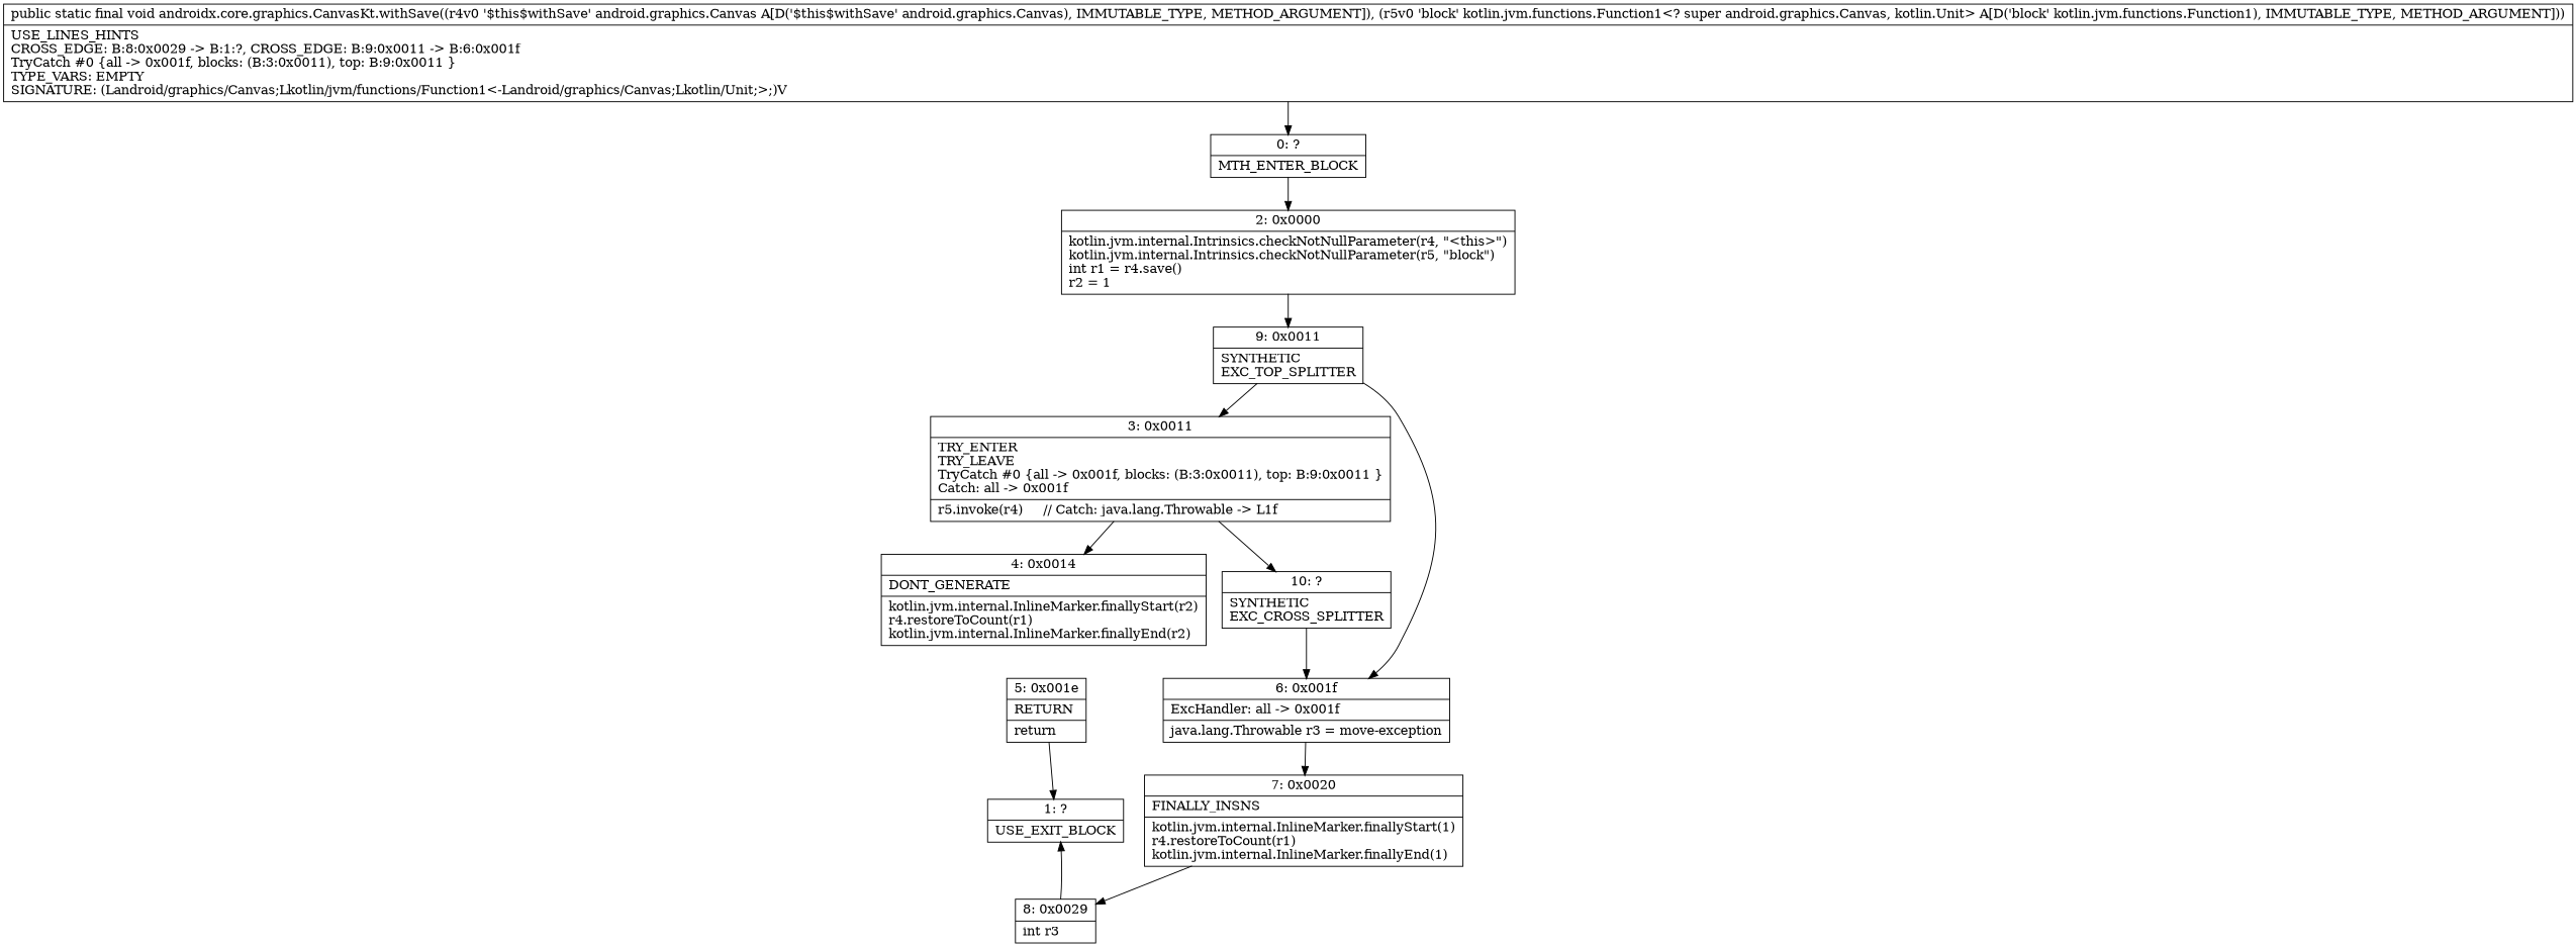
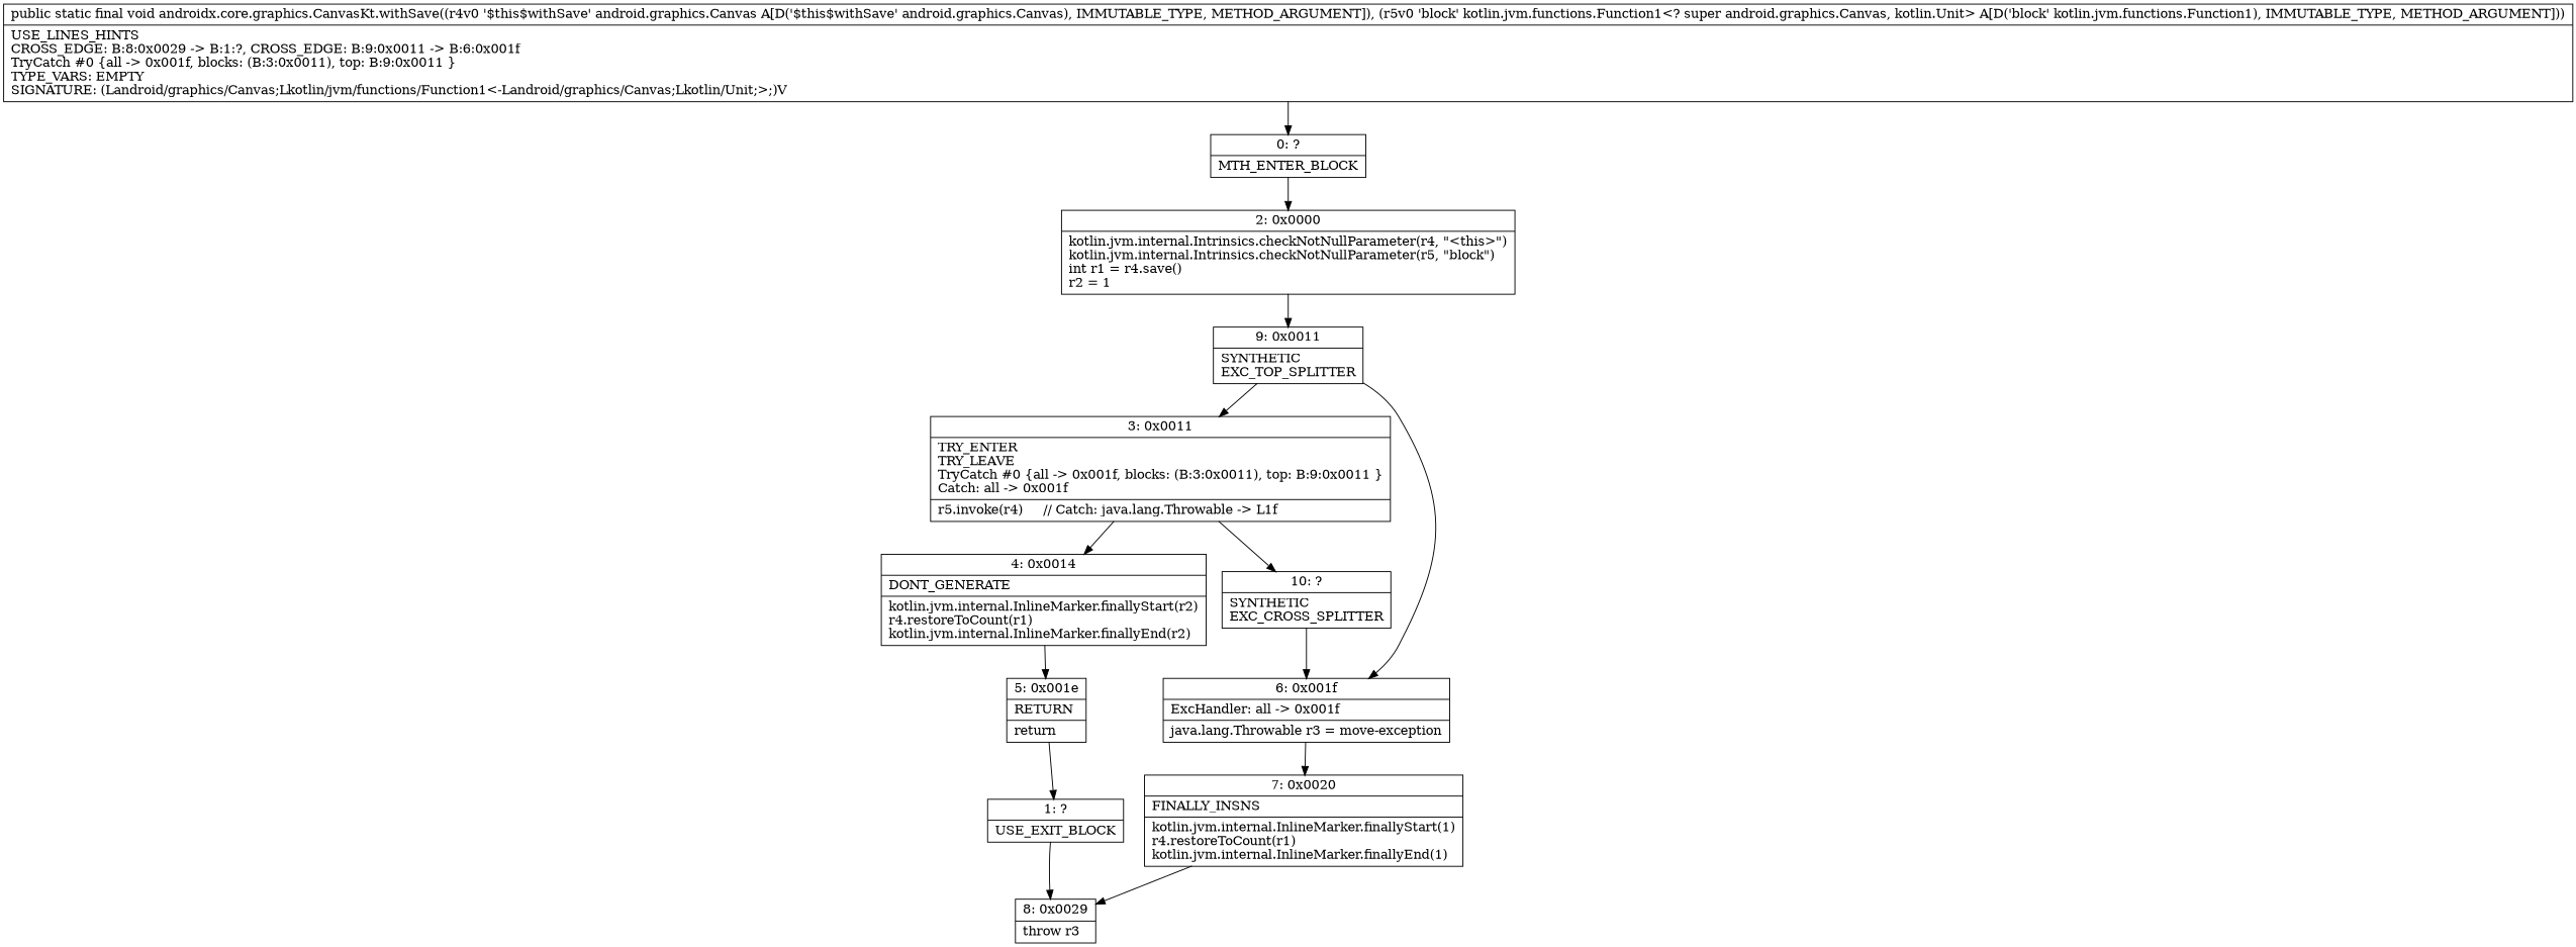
  digraph {
    node [shape=record]
    n1 [label="{0\:\ ?|MTH_ENTER_BLOCK\l}"]
    n2 [label="{2\:\ 0x0000|kotlin.jvm.internal.Intrinsics.checkNotNullParameter(r4, \"\<this\>\")\lkotlin.jvm.internal.Intrinsics.checkNotNullParameter(r5, \"block\")\lint r1 = r4.save()\lr2 = 1\l}"]
    n3 [label="{9\:\ 0x0011|SYNTHETIC\lEXC_TOP_SPLITTER\l}"]
    n4 [label="{3\:\ 0x0011|TRY_ENTER\lTRY_LEAVE\lTryCatch #0 \{all \-\> 0x001f, blocks: (B:3:0x0011), top: B:9:0x0011 \}\lCatch: all \-\> 0x001f\l|r5.invoke(r4)     \/\/ Catch: java.lang.Throwable \-\> L1f\l}"]
    n5 [label="{6\:\ 0x001f|ExcHandler: all \-\> 0x001f\l|java.lang.Throwable r3 = move\-exception\l}"]
    n6 [label="{4\:\ 0x0014|DONT_GENERATE\l|kotlin.jvm.internal.InlineMarker.finallyStart(r2)\lr4.restoreToCount(r1)\lkotlin.jvm.internal.InlineMarker.finallyEnd(r2)\l}"]
    n7 [label="{10\:\ ?|SYNTHETIC\lEXC_CROSS_SPLITTER\l}"]
    n8 [label="{7\:\ 0x0020|FINALLY_INSNS\l|kotlin.jvm.internal.InlineMarker.finallyStart(1)\lr4.restoreToCount(r1)\lkotlin.jvm.internal.InlineMarker.finallyEnd(1)\l}"]
    n9 [label="{5\:\ 0x001e|RETURN\l|return\l}"]
    n10 [label="{1\:\ ?|USE_EXIT_BLOCK\l}"]
-   n11 [label="{8\:\ 0x0029|int r3\l}"]
+   n11 [label="{8\:\ 0x0029|throw r3\l}"]
    n12 [label="{public static final void androidx.core.graphics.CanvasKt.withSave((r4v0 '$this$withSave' android.graphics.Canvas A[D('$this$withSave' android.graphics.Canvas), IMMUTABLE_TYPE, METHOD_ARGUMENT]), (r5v0 'block' kotlin.jvm.functions.Function1\<? super android.graphics.Canvas, kotlin.Unit\> A[D('block' kotlin.jvm.functions.Function1), IMMUTABLE_TYPE, METHOD_ARGUMENT]))  | USE_LINES_HINTS\lCROSS_EDGE: B:8:0x0029 \-\> B:1:?, CROSS_EDGE: B:9:0x0011 \-\> B:6:0x001f\lTryCatch #0 \{all \-\> 0x001f, blocks: (B:3:0x0011), top: B:9:0x0011 \}\lTYPE_VARS: EMPTY\lSIGNATURE: (Landroid\/graphics\/Canvas;Lkotlin\/jvm\/functions\/Function1\<\-Landroid\/graphics\/Canvas;Lkotlin\/Unit;\>;)V\l}"]
    n1 -> n2
    n2 -> n3
    n3 -> n4
    n3 -> n5
    n4 -> n6
    n4 -> n7
    n5 -> n8
+   n6 -> n9
    n7 -> n5
    n8 -> n11
    n9 -> n10
-   n11 -> n10
+   n10 -> n11
    n12 -> n1
  }
